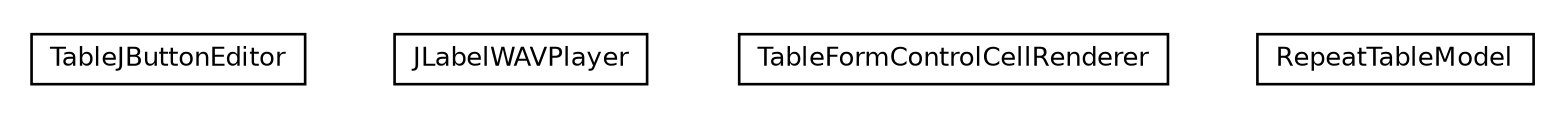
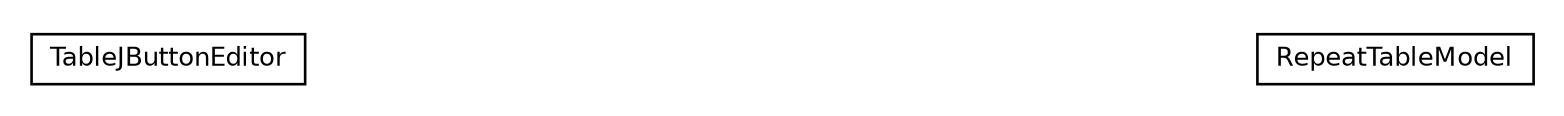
  digraph {
    nodesep=0.25
    ranksep=0.5
    node [fontcolor=black fontname=Helvetica fontsize=10.0 shape=plaintext]
    n1 [label=<<table title="org.universAAL.ui.handler.gui.swing.model.FormControl.swingModel.TableJButtonEditor" border="0" cellborder="1" cellspacing="0" cellpadding="2" port="p" href="./TableJButtonEditor.html"> 		<tr><td><table border="0" cellspacing="0" cellpadding="1"> <tr><td align="center" balign="center"> TableJButtonEditor </td></tr> 		</table></td></tr> 		</table>>]
-   n2 [label=<<table title="org.universAAL.ui.handler.gui.swing.model.FormControl.swingModel.JLabelWAVPlayer" border="0" cellborder="1" cellspacing="0" cellpadding="2" port="p" href="./JLabelWAVPlayer.html"> 		<tr><td><table border="0" cellspacing="0" cellpadding="1"> <tr><td align="center" balign="center"> JLabelWAVPlayer </td></tr> 		</table></td></tr> 		</table>>]
-   n3 [label=<<table title="org.universAAL.ui.handler.gui.swing.model.FormControl.swingModel.TableFormControlCellRenderer" border="0" cellborder="1" cellspacing="0" cellpadding="2" port="p" href="./TableFormControlCellRenderer.html"> 		<tr><td><table border="0" cellspacing="0" cellpadding="1"> <tr><td align="center" balign="center"> TableFormControlCellRenderer </td></tr> 		</table></td></tr> 		</table>>]
    n4 [label=<<table title="org.universAAL.ui.handler.gui.swing.model.FormControl.swingModel.RepeatTableModel" border="0" cellborder="1" cellspacing="0" cellpadding="2" port="p" href="./RepeatTableModel.html"> 		<tr><td><table border="0" cellspacing="0" cellpadding="1"> <tr><td align="center" balign="center"> RepeatTableModel </td></tr> 		</table></td></tr> 		</table>>]
  }
